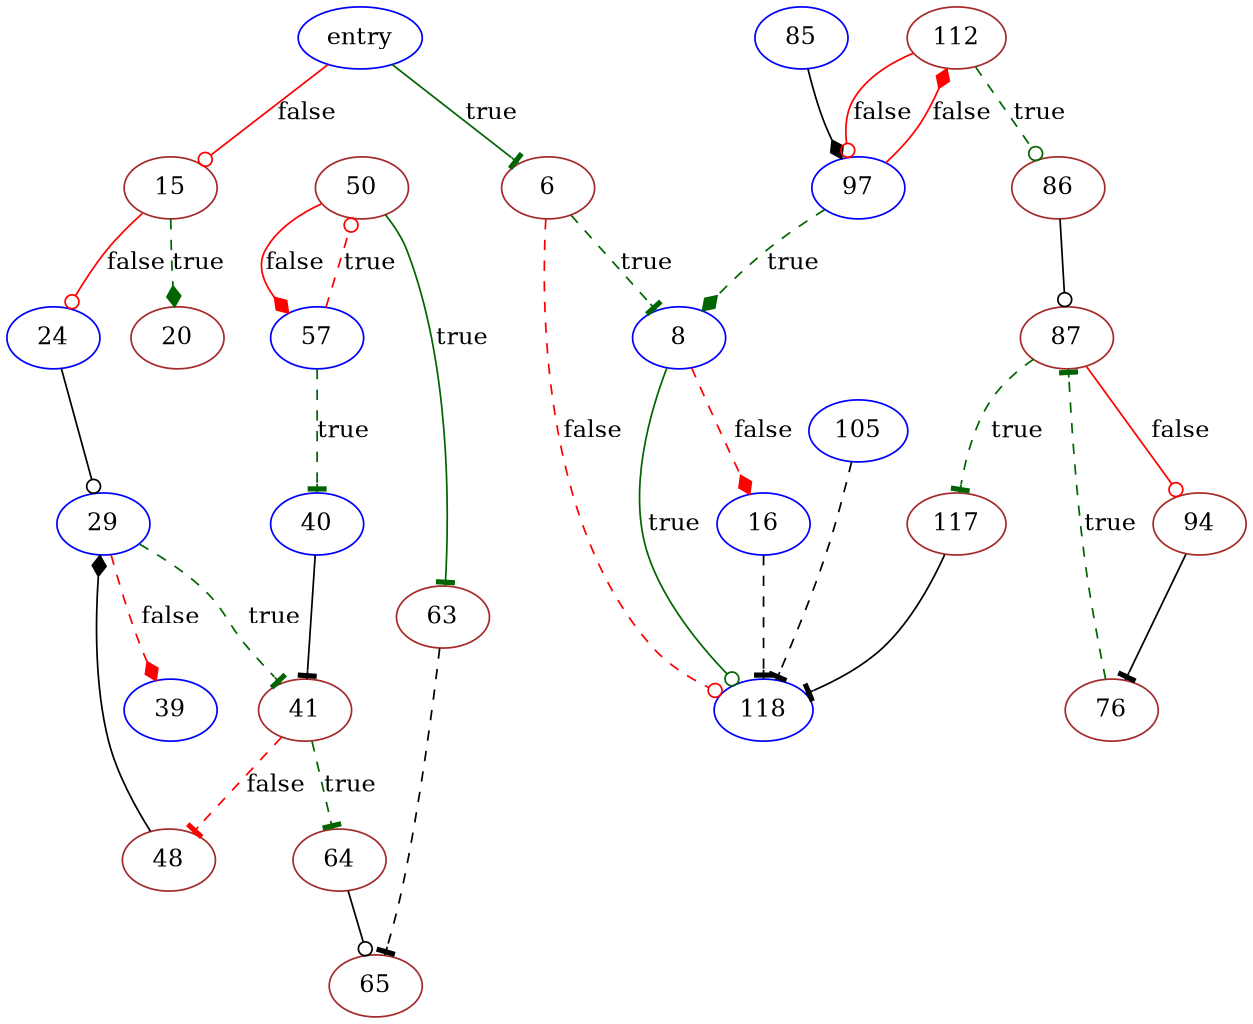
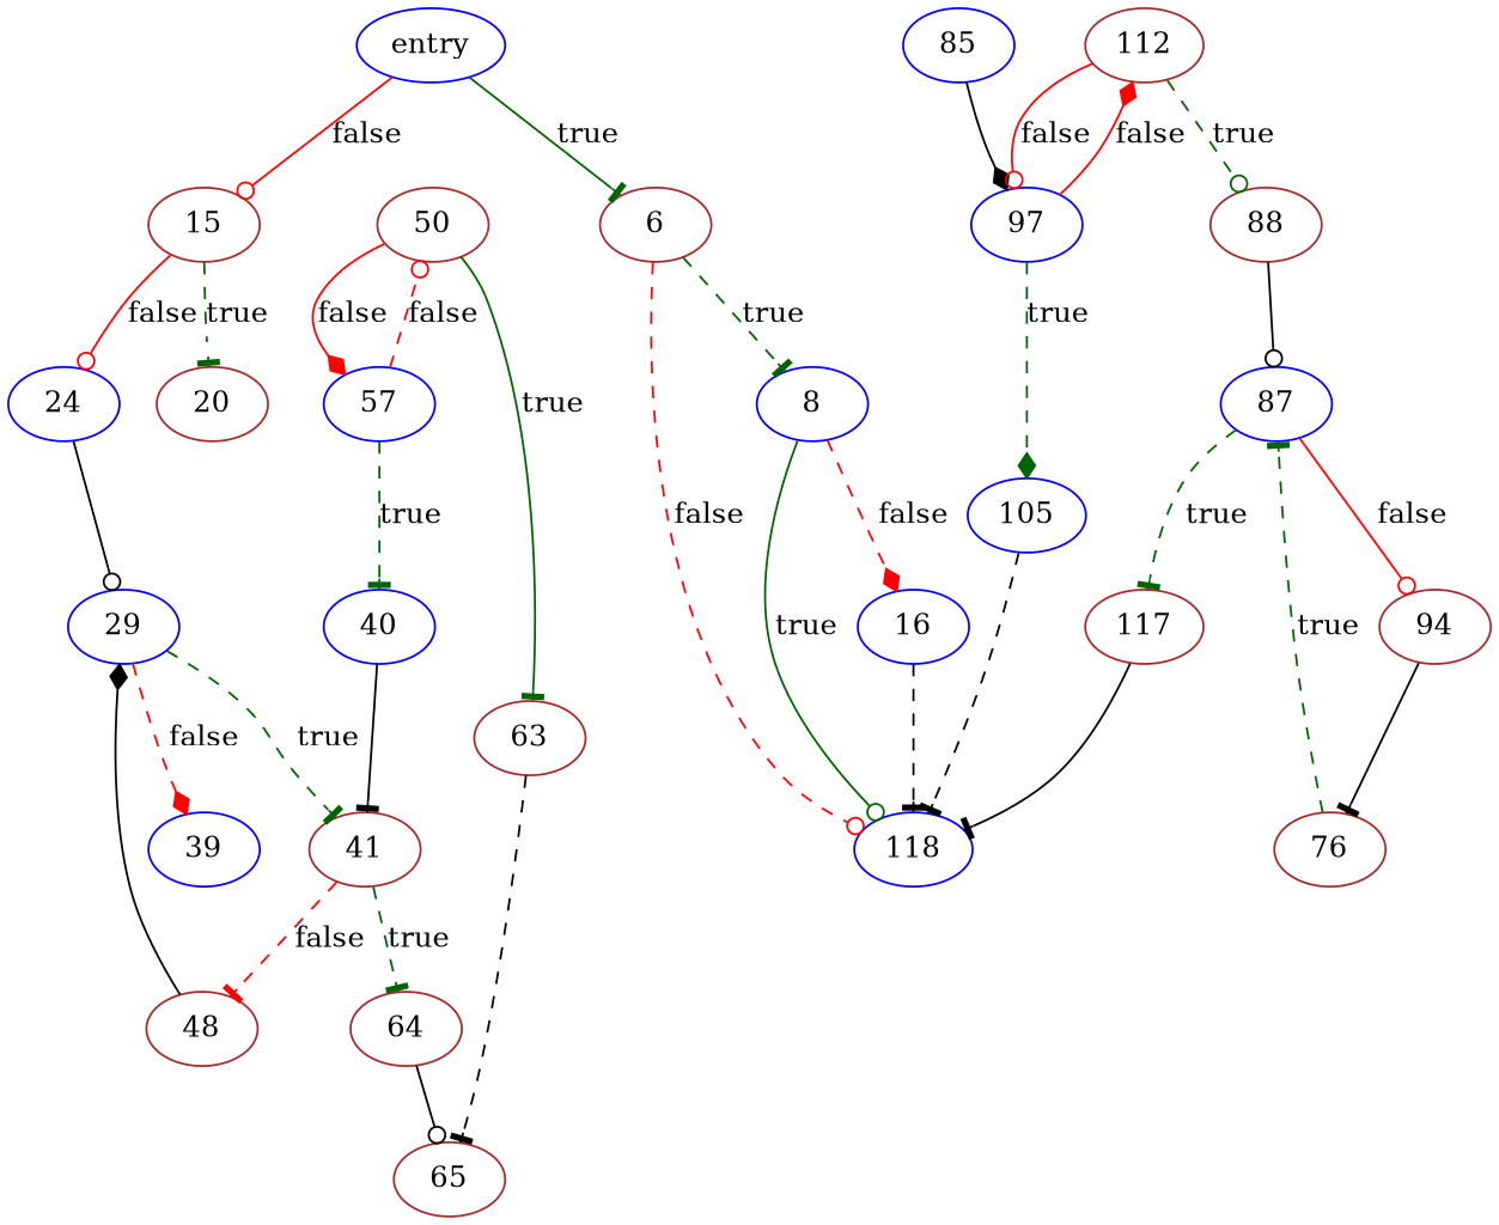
  digraph {
    node [color=brown]
    edge [arrowhead=tee color=darkgreen style=solid]
    n1 [color=blue label=entry]
    6
    15
    8 [color=blue]
    118 [color=blue]
    20
    24 [color=blue]
    n8 [color=blue label=16]
    29 [color=blue]
    39 [color=blue]
    41
    48
    64
    50
    57 [color=blue]
    63
    40 [color=blue]
    65
    76
-   87
+   87 [color=blue]
    85 [color=blue]
    97 [color=blue]
    94
    117
    105 [color=blue]
    112
-   86
+   86 [label=88]
    n1 -> 6 [label=true]
    n1 -> 15 [arrowhead=odot color=red label=false]
    6 -> 8 [label=true style=dashed]
    6 -> 118 [arrowhead=odot color=red label=false style=dashed]
-   15 -> 20 [arrowhead=diamond label=true style=dashed]
+   15 -> 20 [label=true style=dashed]
    15 -> 24 [arrowhead=odot color=red label=false]
    8 -> 118 [arrowhead=odot label=true]
    8 -> n8 [arrowhead=diamond color=red label=false style=dashed]
    24 -> 29 [arrowhead=odot color=""]
    n8 -> 118 [style=dashed color=""]
    29 -> 39 [arrowhead=diamond color=red label=false style=dashed]
    29 -> 41 [label=true style=dashed]
    41 -> 48 [color=red label=false style=dashed]
    41 -> 64 [label=true style=dashed]
    48 -> 29 [arrowhead=diamond color=""]
    64 -> 65 [arrowhead=odot color=""]
    50 -> 57 [arrowhead=diamond color=red label=false]
    50 -> 63 [label=true]
-   57 -> 50 [arrowhead=odot color=red label=true style=dashed]
+   57 -> 50 [arrowhead=odot color=red label=false style=dashed]
    57 -> 40 [label=true style=dashed]
    63 -> 65 [style=dashed color=""]
    40 -> 41 [color=""]
    76 -> 87 [label=true style=dashed]
    87 -> 94 [arrowhead=odot color=red label=false]
    87 -> 117 [label=true style=dashed]
    85 -> 97 [arrowhead=diamond color=""]
-   97 -> 8 [arrowhead=diamond label=true style=dashed]
+   97 -> 105 [arrowhead=diamond label=true style=dashed]
    97 -> 112 [arrowhead=diamond color=red label=false]
    94 -> 76 [color=""]
    117 -> 118 [color=""]
    105 -> 118 [style=dashed color=""]
    112 -> 97 [arrowhead=odot color=red label=false]
    112 -> 86 [arrowhead=odot label=true style=dashed]
    86 -> 87 [arrowhead=odot color=""]
  }
